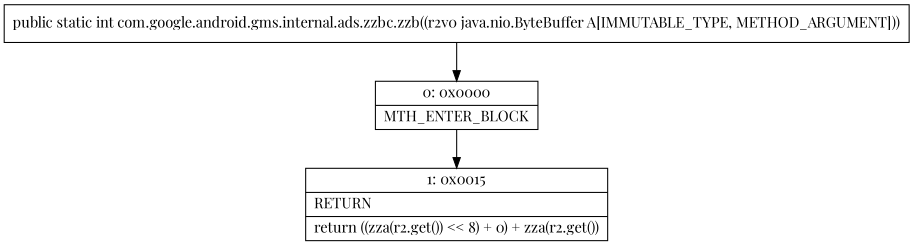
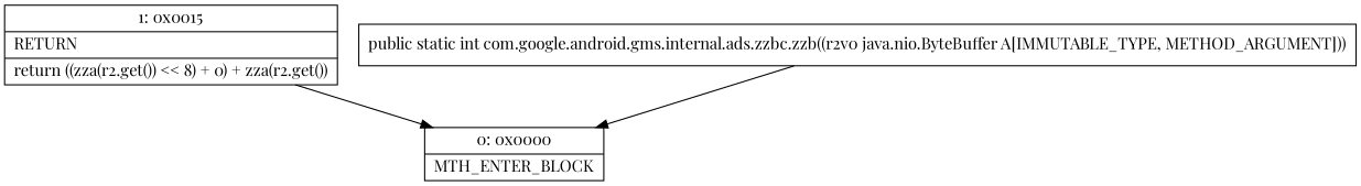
  digraph {
    fontname="Playfair Display"
    node [shape=record fontname="Playfair Display"]
    edge [fontname="Playfair Display"]
    n1 [label="{0\:\ 0x0000|MTH_ENTER_BLOCK\l}"]
    n2 [label="{1\:\ 0x0015|RETURN\l|return ((zza(r2.get()) \<\< 8) + 0) + zza(r2.get())\l}"]
    n3 [label="{public static int com.google.android.gms.internal.ads.zzbc.zzb((r2v0 java.nio.ByteBuffer A[IMMUTABLE_TYPE, METHOD_ARGUMENT])) }"]
-   n1 -> n2
+   n2 -> n1
    n3 -> n1
  }
